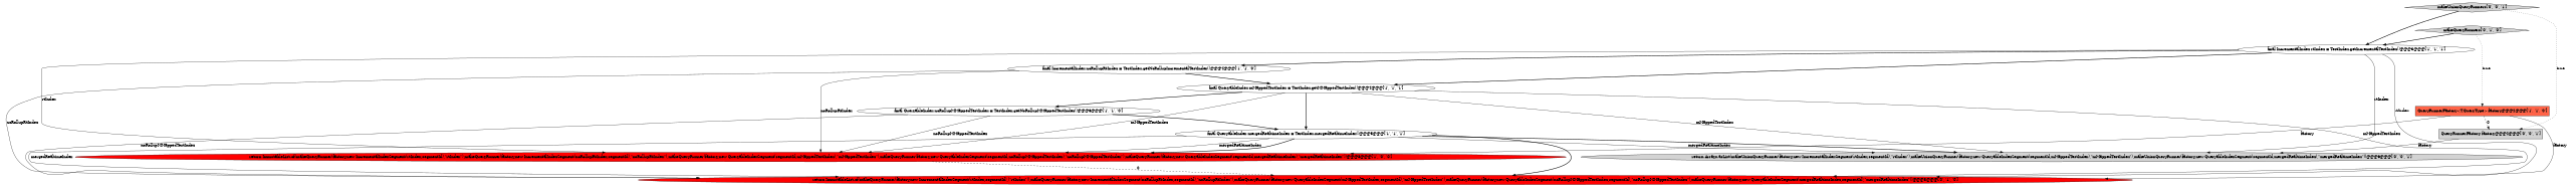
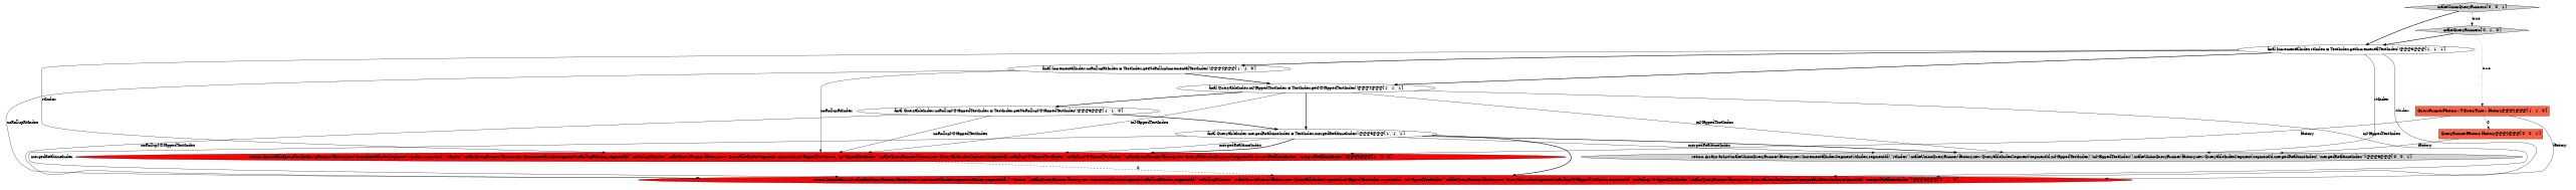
  digraph {
    fontname="DejaVu Serif"
    node [fillcolor=white fontname="DejaVu Serif" shape=ellipse style=filled]
    edge [fontname="DejaVu Serif" style=solid]
    n1 [label="final QueryableIndex mergedRealtimeIndex = TestIndex.mergedRealtimeIndex()@@@5@@@['1', '1', '1']"]
    n2 [fillcolor=red label="return ImmutableList.of(makeQueryRunner(factory,new IncrementalIndexSegment(rtIndex,segmentId),\"rtIndex\"),makeQueryRunner(factory,new IncrementalIndexSegment(noRollupRtIndex,segmentId),\"noRollupRtIndex\"),makeQueryRunner(factory,new QueryableIndexSegment(segmentId,mMappedTestIndex),\"mMappedTestIndex\"),makeQueryRunner(factory,new QueryableIndexSegment(segmentId,noRollupMMappedTestIndex),\"noRollupMMappedTestIndex\"),makeQueryRunner(factory,new QueryableIndexSegment(segmentId,mergedRealtimeIndex),\"mergedRealtimeIndex\"))@@@8@@@['1', '0', '0']"]
    n3 [fillcolor=red label="return ImmutableList.of(makeQueryRunner(factory,new IncrementalIndexSegment(rtIndex,segmentId),(\"rtIndex\")),makeQueryRunner(factory,new IncrementalIndexSegment(noRollupRtIndex,segmentId),\"noRollupRtIndex\"),makeQueryRunner(factory,new QueryableIndexSegment(mMappedTestIndex,segmentId),\"mMappedTestIndex\"),makeQueryRunner(factory,new QueryableIndexSegment(noRollupMMappedTestIndex,segmentId),\"noRollupMMappedTestIndex\"),makeQueryRunner(factory,new QueryableIndexSegment(mergedRealtimeIndex,segmentId),\"mergedRealtimeIndex\"))@@@8@@@['0', '1', '0']"]
    n4 [fillcolor=lightgray label="return Arrays.asList(makeUnionQueryRunner(factory,new IncrementalIndexSegment(rtIndex,segmentId),\"rtIndex\"),makeUnionQueryRunner(factory,new QueryableIndexSegment(segmentId,mMappedTestIndex),\"mMappedTestIndex\"),makeUnionQueryRunner(factory,new QueryableIndexSegment(segmentId,mergedRealtimeIndex),\"mergedRealtimeIndex\"))@@@6@@@['0', '0', '1']"]
    n5 [label="final IncrementalIndex rtIndex = TestIndex.getIncrementalTestIndex()@@@3@@@['1', '1', '1']"]
    n6 [label="final QueryableIndex mMappedTestIndex = TestIndex.getMMappedTestIndex()@@@4@@@['1', '1', '1']"]
    n7 [label="final IncrementalIndex noRollupRtIndex = TestIndex.getNoRollupIncrementalTestIndex()@@@4@@@['1', '1', '0']"]
    n8 [label="final QueryableIndex noRollupMMappedTestIndex = TestIndex.getNoRollupMMappedTestIndex()@@@6@@@['1', '1', '0']"]
    n9 [fillcolor=lightgray label="makeQueryRunners['0', '1', '0']" shape=diamond]
    n10 [fillcolor=tomato label="QueryRunnerFactory<T,QueryType> factory@@@2@@@['1', '1', '0']" shape=box]
-   n11 [fillcolor=lightgray label="QueryRunnerFactory factory@@@2@@@['0', '0', '1']" shape=box]
+   n11 [fillcolor=tomato label="QueryRunnerFactory factory@@@2@@@['0', '0', '1']" shape=box]
    n12 [fillcolor=lightgray label="makeUnionQueryRunners['0', '0', '1']" shape=diamond]
    n1 -> n2 [label=mergedRealtimeIndex]
    n1 -> n2 [style=bold]
    n1 -> n3 [style=bold]
    n1 -> n3 [label=mergedRealtimeIndex]
    n1 -> n4 [style=bold]
    n1 -> n4 [label=mergedRealtimeIndex]
    n2 -> n3 [label=0 style=dashed]
    n5 -> n2 [label=rtIndex]
    n5 -> n3 [label=rtIndex]
    n5 -> n4 [label=rtIndex]
    n5 -> n6 [style=bold]
    n5 -> n7 [style=bold]
    n6 -> n1 [style=bold]
    n6 -> n2 [label=mMappedTestIndex]
    n6 -> n3 [label=mMappedTestIndex]
    n6 -> n4 [label=mMappedTestIndex]
    n6 -> n8 [style=bold]
    n7 -> n2 [label=noRollupRtIndex]
    n7 -> n3 [label=noRollupRtIndex]
    n7 -> n6 [style=bold]
    n8 -> n1 [style=bold]
    n8 -> n2 [label=noRollupMMappedTestIndex]
    n8 -> n3 [label=noRollupMMappedTestIndex]
    n9 -> n5 [style=bold]
    n9 -> n10 [label=true style=dotted]
    n10 -> n2 [label=factory]
    n10 -> n3 [label=factory]
    n10 -> n11 [label=0 style=dashed]
    n11 -> n4 [label=factory]
    n12 -> n5 [style=bold]
-   n12 -> n11 [label=true style=dotted]
+   n12 -> n9 [label=true style=dotted]
  }
